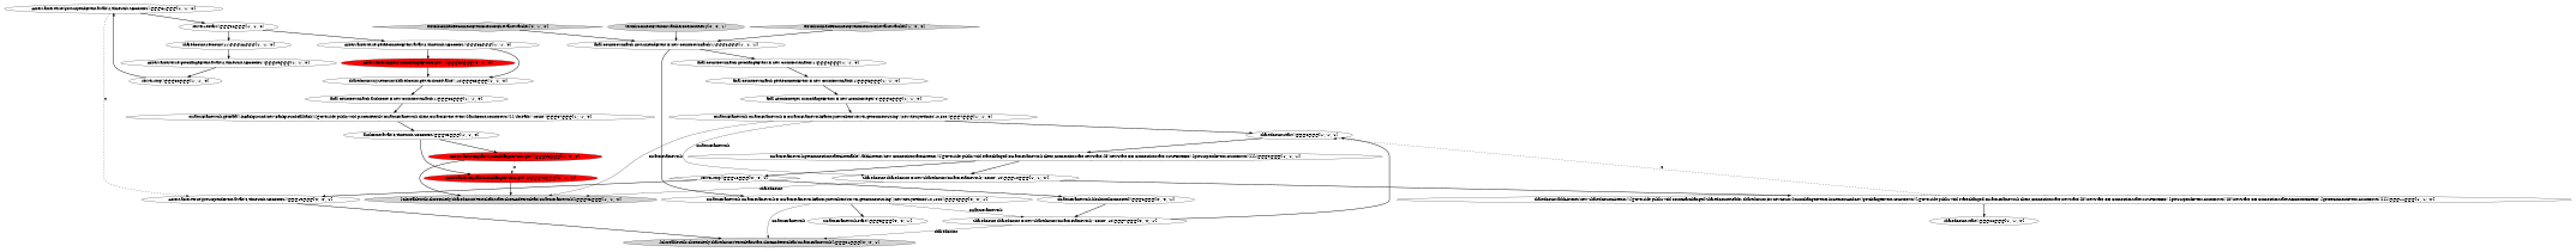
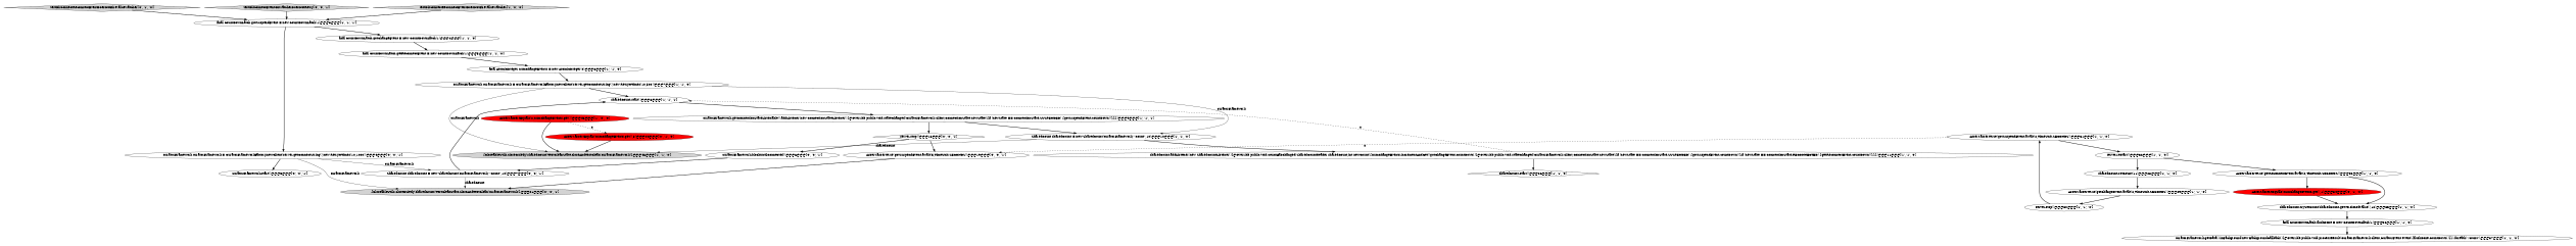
  digraph {
    node [fillcolor=white shape=ellipse style=filled]
    edge [style=bold]
    n1 [fillcolor=lightgray label="testDisconnectReconnectEventDoesNotFireValueWatcher['0', '1', '0']" shape=diamond]
    n2 [label="final CountDownLatch gotSuspendEvent = new CountDownLatch(1)@@@3@@@['1', '1', '1']"]
    n3 [label="final CountDownLatch gotChangeEvent = new CountDownLatch(1)@@@4@@@['1', '1', '0']"]
    n4 [label="CuratorFramework curatorFramework = CuratorFrameworkFactory.newClient(server.getConnectString(),new RetryNTimes(10,1000))@@@4@@@['0', '0', '1']"]
-   n5 [label="sharedCount.start()@@@26@@@['1', '1', '0']"]
+   n5 [label="sharedCount.start()@@@26@@@['1', '1', '0']" shape=diamond]
    n6 [label="sharedCount.setCount(11)@@@28@@@['1', '1', '0']"]
    n7 [label="Assert.assertTrue(gotChangeEvent.await(2,TimeUnit.SECONDS))@@@29@@@['1', '1', '0']"]
    n8 [label="SharedCount sharedCount = new SharedCount(curatorFramework,\"/count\",10)@@@7@@@['0', '0', '1']"]
    n9 [fillcolor=lightgray label="{CloseableUtils.closeQuietly(sharedCount)TestCleanState.closeAndTestClean(curatorFramework)}@@@21@@@['0', '0', '1']"]
    n10 [label="sharedCount.start()@@@8@@@['1', '1', '1']"]
    n11 [label="curatorFramework.getConnectionStateListenable().addListener(new ConnectionStateListener(){@Override public void stateChanged(CuratorFramework client,ConnectionState newState){if (newState == ConnectionState.SUSPENDED) {gotSuspendEvent.countDown()}}})@@@9@@@['1', '1', '1']"]
    n12 [label="sharedCount.trySetCount(sharedCount.getVersionedValue(),12)@@@35@@@['1', '1', '0']"]
    n13 [label="final CountDownLatch flushDone = new CountDownLatch(1)@@@36@@@['1', '1', '0']"]
    n14 [label="curatorFramework.getData().inBackground(new BackgroundCallback(){@Override public void processResult(CuratorFramework client,CuratorEvent event){flushDone.countDown()}}).forPath(\"/count\")@@@37@@@['1', '1', '0']"]
    n15 [label="server.stop()@@@18@@@['0', '0', '1']" shape=diamond]
    n16 [label="Assert.assertTrue(gotSuspendEvent.await(5,TimeUnit.SECONDS))@@@19@@@['0', '0', '1']"]
    n17 [label="curatorFramework.blockUntilConnected()@@@6@@@['0', '0', '1']"]
    n18 [label="SharedCount sharedCount = new SharedCount(curatorFramework,\"/count\",10)@@@10@@@['1', '1', '0']"]
    n19 [fillcolor=lightgray label="{CloseableUtils.closeQuietly(sharedCount)TestCleanState.closeAndTestClean(curatorFramework)}@@@46@@@['1', '1', '0']"]
    n20 [label="sharedCount.addListener(new SharedCountListener(){@Override public void countHasChanged(SharedCountReader sharedCount,int newCount){numChangeEvents.incrementAndGet()gotChangeEvent.countDown()}@Override public void stateChanged(CuratorFramework client,ConnectionState newState){if (newState == ConnectionState.SUSPENDED) {gotSuspendEvent.countDown()}if (newState == ConnectionState.RECONNECTED) {getReconnectEvent.countDown()}}})@@@11@@@['1', '1', '0']"]
-   n21 [label="flushDone.await(5,TimeUnit.SECONDS)@@@43@@@['1', '1', '0']"]
    n22 [label="curatorFramework.start()@@@5@@@['0', '0', '1']"]
    n23 [label="server.stop()@@@30@@@['1', '1', '0']"]
    n24 [label="Assert.assertTrue(gotSuspendEvent.await(2,TimeUnit.SECONDS))@@@31@@@['1', '1', '0']"]
    n25 [label="final AtomicInteger numChangeEvents = new AtomicInteger(0)@@@6@@@['1', '1', '0']"]
    n26 [label="CuratorFramework curatorFramework = CuratorFrameworkFactory.newClient(server.getConnectString(),new RetryNTimes(10,500))@@@7@@@['1', '1', '0']"]
    n27 [fillcolor=red label="Assert.assertEquals(numChangeEvents.get(),1)@@@34@@@['0', '1', '0']"]
-   n28 [fillcolor=lightgray label="testDisconnectEventOnWatcherDoesNotRetry['0', '0', '1']"]
+   n28 [fillcolor=lightgray label="testDisconnectEventOnWatcherDoesNotRetry['0', '0', '1']" shape=diamond]
    n29 [fillcolor=red label="Assert.assertEquals(numChangeEvents.get(),3)@@@44@@@['0', '1', '0']"]
    n30 [fillcolor=red label="Assert.assertEquals(2,numChangeEvents.get())@@@43@@@['1', '0', '0']"]
    n31 [label="server.restart()@@@32@@@['1', '1', '0']"]
    n32 [label="Assert.assertTrue(getReconnectEvent.await(2,TimeUnit.SECONDS))@@@33@@@['1', '1', '0']"]
    n33 [label="final CountDownLatch getReconnectEvent = new CountDownLatch(1)@@@5@@@['1', '1', '0']"]
    n34 [fillcolor=lightgray label="testDisconnectReconnectEventDoesNotFireValueWatcher['1', '0', '0']" shape=diamond]
    n1 -> n2
    n2 -> n3
    n2 -> n4
    n3 -> n33
    n4 -> n8 [label=curatorFramework style=solid]
    n4 -> n9 [label=curatorFramework style=solid]
    n4 -> n22
    n6 -> n7
    n7 -> n23
    n8 -> n9 [label=sharedCount style=solid]
    n8 -> n10
    n10 -> n11
    n11 -> n15
    n11 -> n18
    n12 -> n13
    n13 -> n14
-   n14 -> n21
    n15 -> n16
    n15 -> n17
    n16 -> n9
    n17 -> n8
    n18 -> n19 [label=sharedCount style=solid]
    n18 -> n20
    n20 -> n5
    n20 -> n10 [label=0 style=dashed]
-   n21 -> n29
-   n21 -> n30
    n23 -> n24
    n24 -> n16 [label=0 style=dashed]
    n24 -> n31
    n25 -> n26
    n26 -> n10
    n26 -> n18 [label=curatorFramework style=solid]
    n26 -> n19 [label=curatorFramework style=solid]
    n27 -> n12
    n28 -> n2
    n29 -> n19
    n30 -> n19
    n30 -> n29 [label=0 style=dashed]
    n31 -> n6
    n31 -> n32
    n32 -> n12
    n32 -> n27
    n33 -> n25
    n34 -> n2
  }
